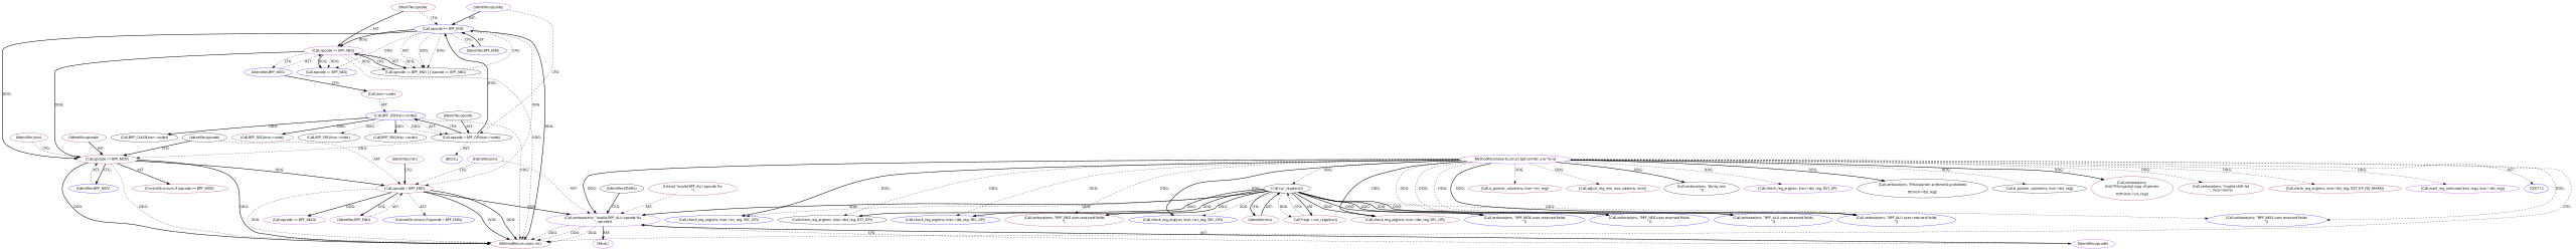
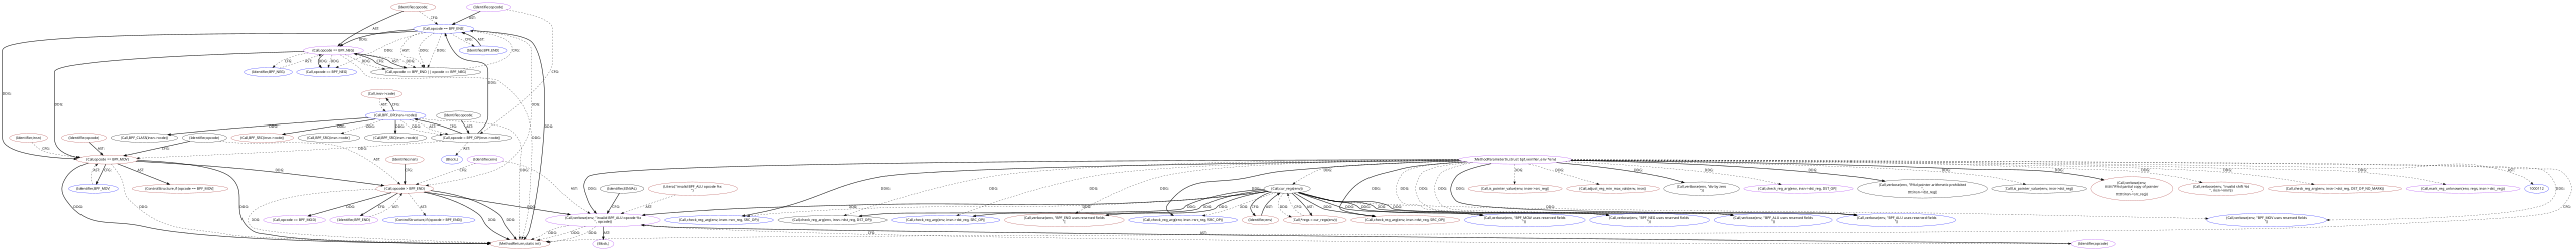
  digraph {
    fontname="Noto Sans"
    node [color=brown fontname="Noto Sans"]
    edge [fontname="Noto Sans" style=dashed]
    n1 [color=purple label="(Call,verbose(env, \"invalid BPF_ALU opcode %x\n\", opcode))"]
    n2 [label="(MethodReturn,static int)"]
    n3 [color=purple label="(Block,)"]
    n4 [color=purple label="(Identifier,opcode)"]
    n5 [color=black label="(Call,cur_regs(env))"]
    n6 [color=blue label="(Call,verbose(env, \"BPF_MOV uses reserved fields\n\"))"]
    n7 [color=blue label="(Call,check_reg_arg(env, insn->dst_reg, SRC_OP))"]
    n8 [color=blue label="(Call,verbose(env, \"BPF_MOV uses reserved fields\n\"))"]
    n9 [color=black label="(Call,check_reg_arg(env, insn->dst_reg, DST_OP))"]
    n10 [color=blue label="(Call,check_reg_arg(env, insn->src_reg, SRC_OP))"]
    n11 [label="(Identifier,env)"]
    n12 [color=blue label="(Call,check_reg_arg(env, insn->src_reg, SRC_OP))"]
    n13 [color=blue label="(Call,verbose(env, \"BPF_ALU uses reserved fields\n\"))"]
    n14 [label="(Call,*regs = cur_regs(env))"]
    n15 [label="(Call,verbose(env, \"BPF_END uses reserved fields\n\"))"]
    n16 [label="(Call,check_reg_arg(env, insn->dst_reg, SRC_OP))"]
    n17 [color=blue label="(Call,verbose(env, \"BPF_NEG uses reserved fields\n\"))"]
    n18 [color=blue label="(Call,verbose(env, \"BPF_ALU uses reserved fields\n\"))"]
    n19 [color=purple label="(MethodParameterIn,struct bpf_verifier_env *env)"]
    n20 [label="(Call,is_pointer_value(env, insn->src_reg))"]
    n21 [label="(Call,adjust_reg_min_max_vals(env, insn))"]
    n22 [color=black label="(Call,verbose(env, \"div by zero\n\"))"]
    n23 [color=purple label="(Call,check_reg_arg(env, insn->dst_reg, DST_OP))"]
    n24 [color=black label="(Call,verbose(env, \"R%d pointer arithmetic prohibited\n\",\n\t\t\t\tinsn->dst_reg))"]
    n25 [color=black label="(Call,is_pointer_value(env, insn->dst_reg))"]
    n26 [label="(Call,verbose(env,\n\t\t\t\t\t\t\"R%d partial copy of pointer\n\",\n\t\t\t\t\t\tinsn->src_reg))"]
    n27 [label="(Call,verbose(env, \"invalid shift %d\n\", insn->imm))"]
    n28 [label="(Call,check_reg_arg(env, insn->dst_reg, DST_OP_NO_MARK))"]
    n29 [color=purple label="(Call,mark_reg_unknown(env, regs, insn->dst_reg))"]
    1000112 [color=blue]
    n31 [label="(Call,opcode > BPF_END)"]
    n32 [color=blue label="(ControlStructure,if (opcode > BPF_END))"]
    n33 [color=purple label="(Call,opcode == BPF_MOD)"]
    n34 [color=purple label="(Identifier,BPF_END)"]
    n35 [label="(Call,opcode == BPF_MOV)"]
    n36 [color=blue label="(Identifier,BPF_MOV)"]
    n37 [label="(ControlStructure,if (opcode == BPF_MOV))"]
    n38 [color=blue label="(Call,opcode == BPF_END)"]
    n39 [color=purple label="(Call,opcode == BPF_NEG)"]
    n40 [color=blue label="(Identifier,BPF_END)"]
    n41 [color=black label="(Call,opcode == BPF_END || opcode == BPF_NEG)"]
    n42 [color=blue label="(Call,opcode == BPF_NEG)"]
    n43 [color=blue label="(Identifier,BPF_NEG)"]
    n44 [color=black label="(Call,opcode = BPF_OP(insn->code))"]
    n45 [color=blue label="(Call,BPF_OP(insn->code))"]
    n46 [color=blue label="(Block,)"]
    n47 [color=black label="(Call,BPF_CLASS(insn->code))"]
    n48 [label="(Call,insn->code)"]
    n49 [label="(Call,BPF_SRC(insn->code))"]
    n50 [color=black label="(Call,BPF_SRC(insn->code))"]
    n51 [color=black label="(Call,BPF_SRC(insn->code))"]
    n52 [color=black label="(Identifier,EINVAL)"]
    n53 [color=black label="(Identifier,opcode)"]
    n54 [label="(Identifier,opcode)"]
    n55 [label="(Literal,\"invalid BPF_ALU opcode %x\n\")"]
    n56 [label="(Identifier,opcode)"]
    n57 [label="(Identifier,insn)"]
    n58 [label="(Identifier,insn)"]
    n59 [color=purple label="(Identifier,opcode)"]
    n60 [color=black label="(Identifier,opcode)"]
    n61 [color=purple label="(Identifier,env)"]
    n1 -> n2 [label="DDG: "]
    n1 -> n2 [label="DDG: "]
    n1 -> n2 [label="DDG: "]
    n1 -> n3 [label="AST: " style=bold]
    n1 -> n4 [label="CFG: "]
    n4 -> n1 [label="AST: " style=bold]
    n5 -> n1 [label="DDG: " style=bold]
    n5 -> n6 [label="DDG: " style=bold]
    n5 -> n7 [label="DDG: " style=bold]
    n5 -> n8 [label="DDG: "]
    n5 -> n9 [label="DDG: " style=bold]
    n5 -> n10 [label="DDG: "]
    n5 -> n11 [label="CFG: " style=bold]
    n5 -> n12 [label="DDG: "]
    n5 -> n13 [label="DDG: " style=bold]
    n5 -> n14 [label="AST: " style=bold]
    n5 -> n14 [label="DDG: "]
    n5 -> n15 [label="DDG: " style=bold]
    n5 -> n16 [label="DDG: " style=bold]
    n5 -> n17 [label="DDG: " style=bold]
    n5 -> n18 [label="DDG: " style=bold]
    n11 -> n5 [label="AST: " style=bold]
    n14 -> n5 [label="CFG: "]
    n19 -> n1 [label="DDG: " style=bold]
    n19 -> n2 [label="CFG: "]
    n19 -> n5 [label="DDG: "]
    n19 -> n6 [label="DDG: "]
    n19 -> n7 [label="DDG: "]
    n19 -> n8 [label="DDG: "]
    n19 -> n9 [label="DDG: "]
    n19 -> n10 [label="DDG: " style=bold]
    n19 -> n12 [label="DDG: " style=bold]
    n19 -> n13 [label="DDG: " style=bold]
    n19 -> n15 [label="DDG: "]
    n19 -> n16 [label="DDG: " style=bold]
    n19 -> n17 [label="DDG: "]
    n19 -> n18 [label="DDG: "]
    n19 -> n20 [label="DDG: "]
    n19 -> n21 [label="DDG: "]
    n19 -> n22 [label="DDG: " style=bold]
    n19 -> n23 [label="DDG: "]
    n19 -> n24 [label="DDG: " style=bold]
    n19 -> n25 [label="DDG: "]
    n19 -> n26 [label="DDG: " style=bold]
    n19 -> n27 [label="DDG: "]
    n19 -> n28 [label="DDG: "]
    n19 -> n29 [label="DDG: "]
    n19 -> 1000112 [label="AST: "]
    n31 -> n1 [label="DDG: " style=bold]
    n31 -> n2 [label="DDG: " style=bold]
    n31 -> n2 [label="DDG: " style=bold]
    n31 -> n2 [label="DDG: "]
    n31 -> n32 [label="AST: "]
    n31 -> n33 [label="DDG: " style=bold]
    n31 -> n34 [label="CFG: " style=bold]
    n34 -> n31 [label="AST: "]
    n35 -> n2 [label="DDG: "]
    n35 -> n2 [label="DDG: " style=bold]
    n35 -> n2 [label="DDG: " style=bold]
    n35 -> n31 [label="DDG: " style=bold]
    n35 -> n36 [label="CFG: " style=bold]
    n35 -> n37 [label="AST: " style=bold]
    n36 -> n35 [label="AST: "]
    n38 -> n2 [label="DDG: " style=bold]
    n38 -> n31 [label="DDG: "]
    n38 -> n35 [label="DDG: " style=bold]
    n38 -> n39 [label="DDG: " style=bold]
    n38 -> n40 [label="CFG: "]
    n38 -> n41 [label="AST: "]
    n38 -> n41 [label="DDG: "]
    n38 -> n41 [label="DDG: "]
    n38 -> n42 [label="DDG: "]
    n39 -> n2 [label="DDG: "]
    n39 -> n35 [label="DDG: " style=bold]
    n39 -> n41 [label="AST: " style=bold]
    n39 -> n41 [label="DDG: "]
    n39 -> n41 [label="DDG: "]
    n39 -> n42 [label="DDG: "]
    n39 -> n42 [label="DDG: " style=bold]
    n39 -> n43 [label="CFG: "]
    n40 -> n38 [label="AST: " style=bold]
    n41 -> n38 [label="CFG: "]
    n41 -> n39 [label="CFG: " style=bold]
    n43 -> n39 [label="AST: "]
    n44 -> n35 [label="DDG: "]
    n44 -> n38 [label="DDG: " style=bold]
    n44 -> n45 [label="CFG: " style=bold]
    n44 -> n46 [label="AST: "]
    n45 -> n2 [label="DDG: "]
    n45 -> n44 [label="AST: "]
    n45 -> n44 [label="DDG: "]
    n45 -> n47 [label="DDG: " style=bold]
-   n43 -> n48 [label="CFG: " style=bold]
+   n45 -> n48 [label="CFG: " style=bold]
    n45 -> n49 [label="DDG: " style=bold]
    n45 -> n50 [label="DDG: "]
    n45 -> n51 [label="DDG: " style=bold]
    n48 -> n45 [label="AST: "]
    n52 -> n1 [label="CFG: " style=bold]
    n53 -> n44 [label="AST: " style=bold]
    n54 -> n35 [label="AST: " style=bold]
    n55 -> n1 [label="AST: "]
    n56 -> n38 [label="CFG: "]
    n56 -> n39 [label="AST: " style=bold]
    n57 -> n31 [label="CFG: " style=bold]
    n58 -> n35 [label="CFG: "]
    n59 -> n38 [label="AST: " style=bold]
    n59 -> n44 [label="CFG: "]
    n60 -> n31 [label="AST: "]
    n60 -> n35 [label="CFG: " style=bold]
    n61 -> n1 [label="AST: "]
    n61 -> n31 [label="CFG: "]
  }
